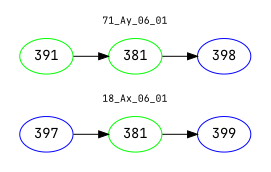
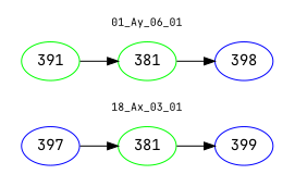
  digraph {
    fontname="JetBrains Mono"
    rankdir=LR
    node [color=blue fontname="JetBrains Mono"]
    edge [color=black fontname="JetBrains Mono"]
    n1 [label=397]
    n2 [color=green label=381]
    n3 [label=399]
    n4 [color=green label=391]
    n5 [color=green label=381]
    n6 [label=398]
    subgraph cluster_1 {
      color=white
      fontsize=10
-     label="18_Ax_06_01"
+     label="18_Ax_03_01"
      n1
      n2
      n3
    }
    subgraph cluster_2 {
      color=white
      fontsize=10
-     label="71_Ay_06_01"
+     label="01_Ay_06_01"
      n4
      n5
      n6
    }
    n1 -> n2
    n2 -> n3
    n4 -> n5
    n5 -> n6
  }
